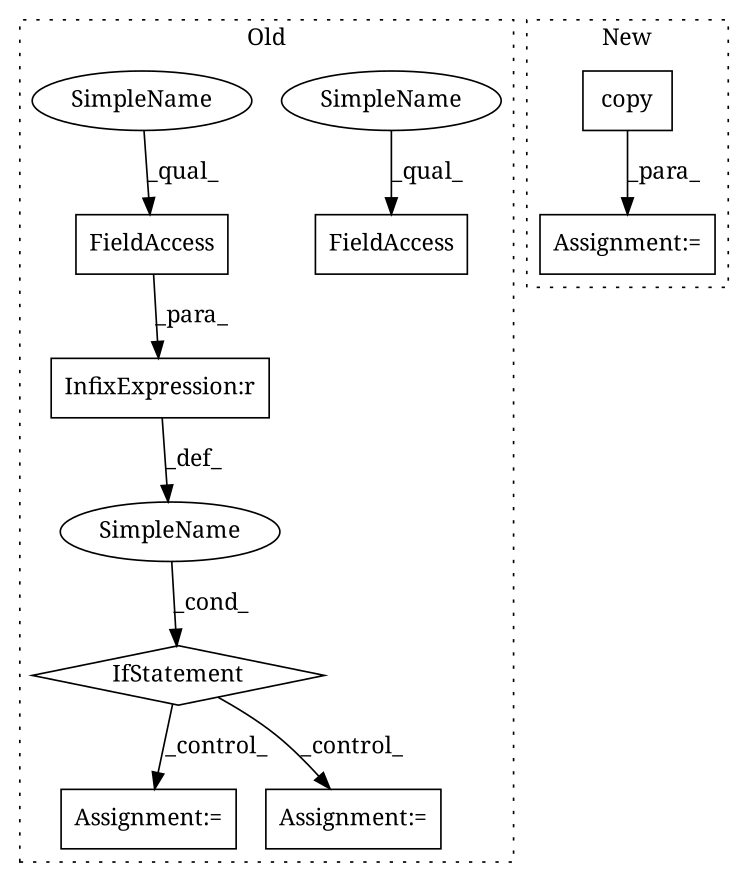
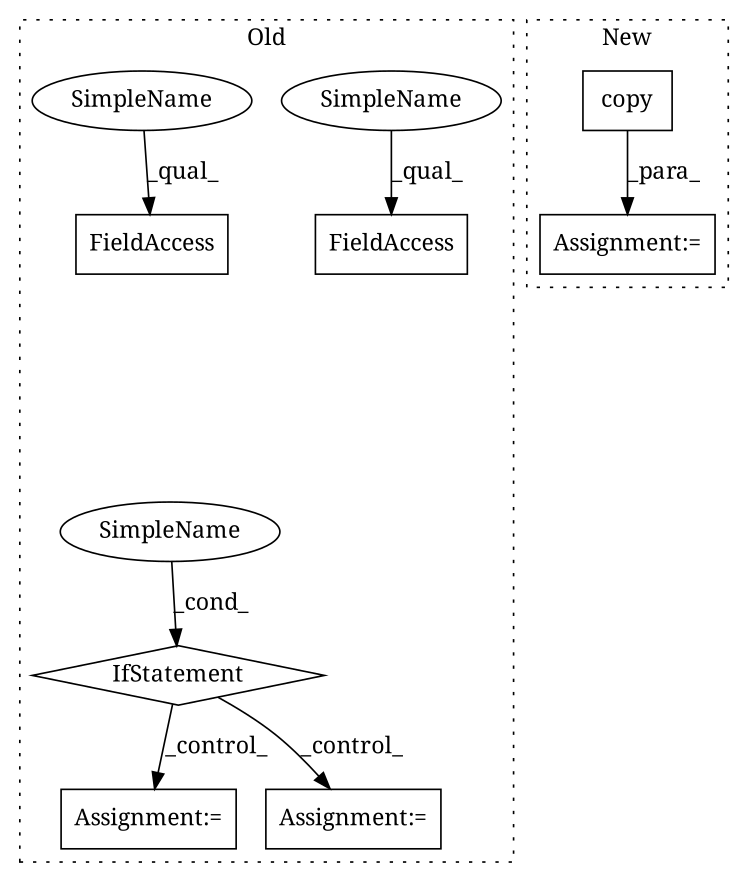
  digraph {
    fontname="Noto Serif"
    node [a=7 l=1 s=735 shape=box fontname="Noto Serif"]
    edge [fontname="Noto Serif"]
    n1 [a=25 l="4,2" label=IfStatement s="731,752" shape=diamond]
    n2 [label="Assignment:=" s=824]
    n3 [a=42 label=SimpleName shape=ellipse l="" s=""]
-   n4 [a=27 l=4 label="InfixExpression:r" s=746]
    n5 [a=22 l=11 label=FieldAccess]
    n6 [label="Assignment:=" s=775]
    n7 [a=22 l=11 label=FieldAccess s=664]
    n8 [a=42 l=4 label=SimpleName s=664 shape=ellipse]
    n9 [a=42 l=4 label=SimpleName shape=ellipse]
    n10 [a=32 l=6 label=copy s=796]
    n11 [label="Assignment:=" s=699]
    subgraph cluster_1 {
      label=Old
      style=dotted
      n1
      n2
      n3
-     n4
      n5
      n6
      n7
      n8
      n9
    }
    subgraph cluster_2 {
      label=New
      style=dotted
      n10
      n11
    }
    n1 -> n2 [label=_control_]
    n1 -> n6 [label=_control_]
    n3 -> n1 [label=_cond_]
-   n4 -> n3 [label=_def_]
-   n5 -> n4 [label=_para_]
    n8 -> n7 [label=_qual_]
    n9 -> n5 [label=_qual_]
    n10 -> n11 [label=_para_]
  }
